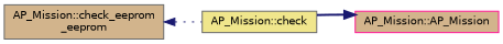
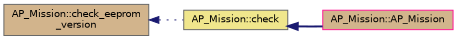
  digraph {
    rankdir=LR
    node [color=gray40 fillcolor=tan fontname=Helvetica fontsize=10 shape=record style=filled]
    edge [color=midnightblue dir=back fontname=Helvetica fontsize=10 labelfontname=Helvetica labelfontsize=10]
-   n1 [fontcolor=black height=0.2 label="AP_Mission::check_eeprom\l_eeprom" width=0.4]
+   n1 [fontcolor=black height=0.2 label="AP_Mission::check_eeprom\l_version" width=0.4]
    n2 [fillcolor=khaki height=0.2 label="AP_Mission::check" width=0.4]
    n3 [color=deeppink height=0.2 label="AP_Mission::AP_Mission" width=0.4]
    n1 -> n2 [style=dotted]
-   n3 -> n2 [style=bold]
+   n2 -> n3 [style=bold]
  }
